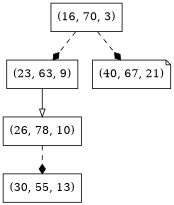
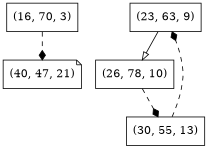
  digraph {
    node [shape=box]
    edge [arrowhead=diamond style=dashed]
    "(16, 70, 3)"
    "(23, 63, 9)"
-   "(40, 47, 21)" [shape=note label="(40, 67, 21)"]
+   "(40, 47, 21)" [shape=note]
    n4 [label="(26, 78, 10)"]
    "(30, 55, 13)"
-   "(16, 70, 3)" -> "(23, 63, 9)"
+   "(30, 55, 13)" -> "(23, 63, 9)"
    "(16, 70, 3)" -> "(40, 47, 21)"
    "(23, 63, 9)" -> n4 [arrowhead=onormal style=solid]
    n4 -> "(30, 55, 13)"
  }
